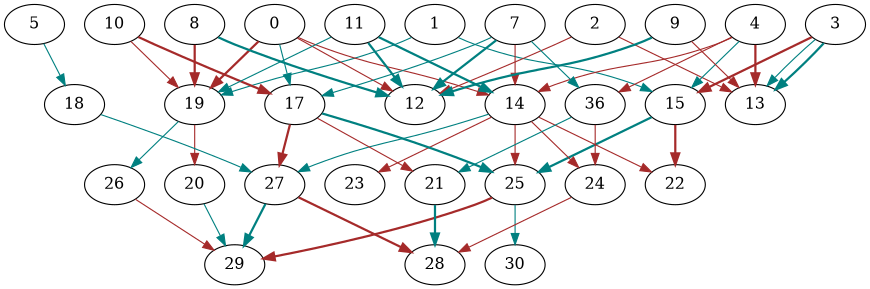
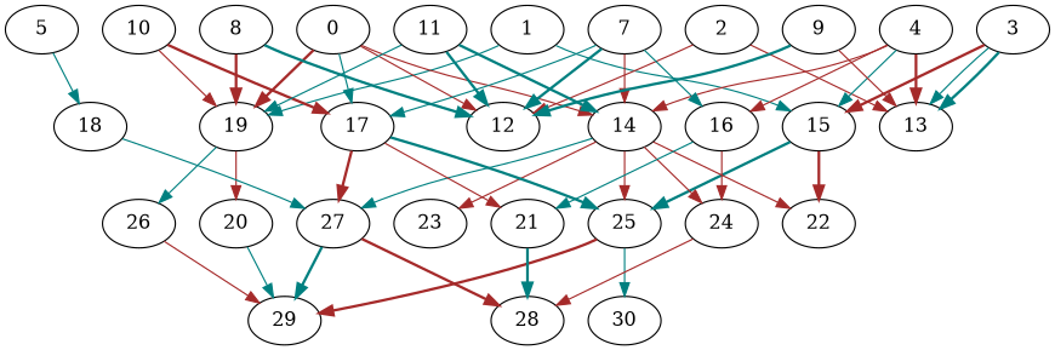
  digraph {
    fontname="DejaVu Serif"
    node [alpha=0.11 fontname="DejaVu Serif"]
    edge [color=brown fontname="DejaVu Serif" style=solid]
    1 [alpha=0.16 expect_size=33106944]
    15 [alpha=0.00 expect_size=16847872]
    19 [alpha=0.01 expect_size=48890880]
    22 [alpha=0.18 expect_size=35988480]
    25 [alpha=0.15 expect_size=7247872]
    20 [alpha=0.12 expect_size=28605440]
    26 [alpha=0.05 expect_size=7448576]
    29 [expect_size=9709568]
    30 [expect_size=11083776]
    2 [expect_size=51889152]
    12 [alpha=0.18 expect_size=20372480]
    13 [alpha=0.18 expect_size=46839808]
    3 [alpha=0.04 expect_size=14735360]
    4 [alpha=0.03 expect_size=45964288]
    14 [alpha=0.12 expect_size=9584640]
-   16 [alpha=0.12 expect_size=22410240 label=36]
+   16 [alpha=0.12 expect_size=22410240]
    23 [alpha=0.05 expect_size=31077376]
    24 [alpha=0.10 expect_size=26349568]
    27 [alpha=0.00 expect_size=34663424]
    21 [alpha=0.15 expect_size=19914752]
    28 [alpha=0.19 expect_size=21842944]
    5 [alpha=0.02 expect_size=9232384]
    18 [alpha=0.15 expect_size=23270400]
    n24 [alpha=0.00 expect_size=12764160 label=0]
    17 [alpha=0.15 expect_size=23238656]
    7 [alpha=0.00 expect_size=19889152]
    8 [expect_size=13450240]
    9 [expect_size=37063680]
    10 [alpha=0.16 expect_size=23745536]
    11 [alpha=0.07 expect_size=30773248]
    1 -> 15 [color=teal]
    1 -> 19 [color=teal]
    15 -> 22 [style=bold]
    15 -> 25 [color=teal style=bold]
    19 -> 20
    19 -> 26 [color=teal]
    25 -> 29 [style=bold]
    25 -> 30 [color=teal]
    20 -> 29 [color=teal]
    26 -> 29
    2 -> 12
    2 -> 13
    3 -> 15 [style=bold]
    3 -> 13 [color=teal]
    3 -> 13 [color=teal style=bold]
    4 -> 15 [color=teal]
    4 -> 13 [style=bold]
    4 -> 14
    4 -> 16
    14 -> 22
    14 -> 25
    14 -> 23
    14 -> 24
    14 -> 27 [color=teal]
    16 -> 24
    16 -> 21 [color=teal]
    24 -> 28
    27 -> 29 [color=teal style=bold]
    27 -> 28 [style=bold]
    21 -> 28 [color=teal style=bold]
    5 -> 18 [color=teal]
    18 -> 27 [color=teal]
    n24 -> 19 [style=bold]
    n24 -> 12
    n24 -> 14
    n24 -> 17 [color=teal]
    17 -> 25 [color=teal style=bold]
    17 -> 27 [style=bold]
    17 -> 21
    7 -> 12 [color=teal style=bold]
    7 -> 14
    7 -> 16 [color=teal]
    7 -> 17 [color=teal]
    8 -> 19 [style=bold]
    8 -> 12 [color=teal style=bold]
    9 -> 12 [color=teal style=bold]
    9 -> 13
    10 -> 19
    10 -> 17 [style=bold]
    11 -> 19 [color=teal]
    11 -> 12 [color=teal style=bold]
    11 -> 14 [color=teal style=bold]
  }
